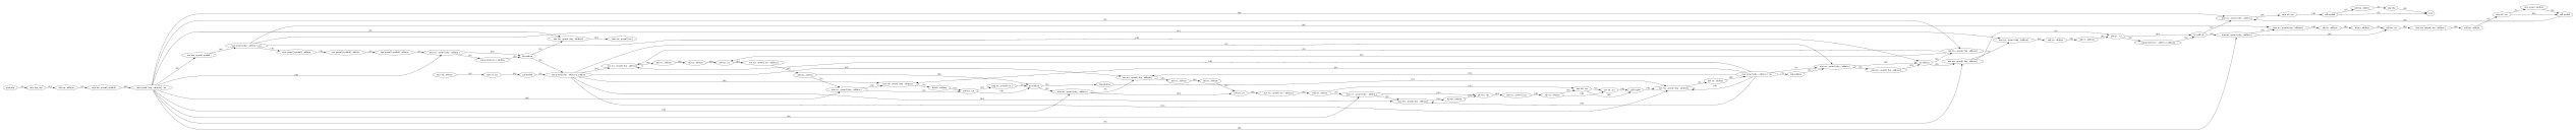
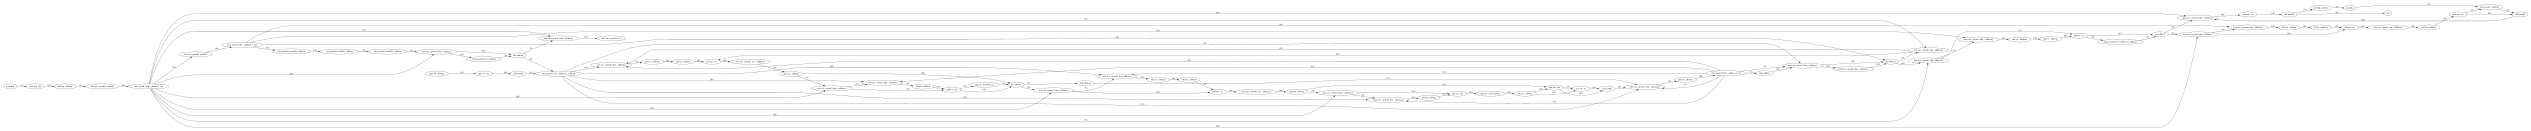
  digraph {
    fontname="Playfair Display"
    rankdir=LR
    node [fontname="Playfair Display"]
    edge [fontname="Playfair Display"]
    n1 [label="push rbp"]
    n2 [label="mov rbp , rsp"]
    n3 [label="sub rsp , address"]
    n4 [label="mov rax , qword [ symbol ]"]
    n5 [label="mov qword [ rbp - address ] , rax"]
    n6 [label="mov rax , qword [ symbol ]"]
    n7 [label="mov rax , qword [ rbp - address ]"]
    n8 [label="mov rax , qword [ rbp - address ]"]
    n9 [label="mov rax , qword [ rbp - address ]"]
    n10 [label="mov rax , qword [ rbp - address ]"]
    n11 [label="mov rax , qword [ rbp - address ]"]
    n12 [label="mov rax , qword [ rbp - address ]"]
    n13 [label="mov rcx , qword [ rbp - address ]"]
    n14 [label="mov rax , qword [ rbp - address ]"]
    n15 [label="mov rcx , qword [ rbp - address ]"]
    n16 [label="mov qword [ rbp - address ] , rax"]
    n17 [label="cmp qword [ rax ] , address"]
    n18 [label="jbe address"]
    n19 [label="mov rax , qword [ rax ]"]
    n20 [label="mov rcx , qword [ rbp - address ]"]
    n21 [label="add rax , rcx"]
    n22 [label="mov rdi , rax"]
    n23 [label="mov rcx , qword [ rbp - address ]"]
    n24 [label="add rax , rcx"]
    n25 [label="mov rcx , qword [ rbp - address ]"]
    n26 [label="add rax , rcx"]
    n27 [label="mov rdx , qword [ rbp - address ]"]
    n28 [label="add rcx , rdx"]
    n29 [label="mov rcx , qword [ rbp - address ]"]
    n30 [label="add rax , rcx"]
    n31 [label="mov rdx , qword [ rbp - address ]"]
    n32 [label="add rcx , rdx"]
    n33 [label="mov qword [ symbol ] , address"]
    n34 [label="jae address"]
    n35 [label="mov qword [ symbol ] , address"]
    n36 [label="sub rcx , address"]
    n37 [label="sub rcx , address"]
    n38 [label="mov qword [ symbol ] , address"]
    n39 [label="mov qword [ rbp - address ] , address"]
    n40 [label="mov rax , qword [ rbp - address ]"]
    n41 [label="mov rax , qword [ rbp - address ]"]
    n42 [label="cmp rax , qword [ rbp - address ]"]
    n43 [label="sub rcx , address"]
    n44 [label="shl rdx , address"]
    n45 [label="sub rcx , address"]
    n46 [label="shl rdx , address"]
    n47 [label="add rax , address"]
    n48 [label="mov edi , address"]
    n49 [label="mov rsi , rax"]
    n50 [label="call symbol"]
    n51 [label="cmp qword [ rax + address ] , address"]
    n52 [label="jae address"]
    n53 [label="shl rcx , address"]
    n54 [label="call symbol"]
    n55 [label="mov rax , qword [ rax + address ]"]
    n56 [label="mov rax , qword [ rax + address ]"]
    n57 [label="shl rcx , address"]
    n58 [label="add rax , address"]
    n59 [label="jne address"]
    n60 [label="jmp address"]
    n61 [label="cmp rax , qword [ rcx ]"]
    n62 [label="mov rax , qword [ rax + address ]"]
    n63 [label="add rsp , address"]
    n64 [label=retn]
    n65 [label="pop rbp"]
    n66 [label="shl rcx , address"]
    n67 [label="add rax , address"]
    n68 [label="mov rdi , rax"]
    n69 [label="mov qword , address"]
    n70 [label="call symbol"]
    n71 [label="shl rcx , address"]
    n72 [label="add rax , address"]
    n73 [label="mov rdi , rax"]
    n74 [label="mov rsi , rcx"]
    n75 [label="call symbol"]
    n76 [label="mov rcx , qword [ rcx ]"]
    n77 [label="sub rcx , address"]
    n78 [label="mov qword [ rbp - address ] , rax"]
    n79 [label="jmp address"]
    n1 -> n2 [label=CFG]
    n2 -> n3 [label=CFG]
    n3 -> n4 [label=CFG]
    n4 -> n5 [label=DFG]
    n5 -> n6 [label=CFG]
    n5 -> n7 [label=DFG]
    n5 -> n8 [label=DFG]
    n5 -> n9 [label=DFG]
    n5 -> n10 [label=DFG]
    n5 -> n11 [label=DFG]
    n5 -> n12 [label=DFG]
    n5 -> n13 [label=DFG]
    n5 -> n14 [label=DFG]
    n5 -> n15 [label=DFG]
    n6 -> n16 [label=DFG]
    n7 -> n17 [label=CFG]
    n7 -> n18 [label=DFG]
    n8 -> n19 [label=DFG]
    n9 -> n20 [label=CFG]
    n9 -> n21 [label=DFG]
    n10 -> n22 [label=DFG]
    n11 -> n23 [label=CFG]
    n11 -> n24 [label=DFG]
    n12 -> n25 [label=CFG]
    n12 -> n26 [label=DFG]
    n13 -> n27 [label=CFG]
    n13 -> n28 [label=DFG]
    n14 -> n29 [label=CFG]
    n14 -> n30 [label=DFG]
    n15 -> n31 [label=CFG]
    n15 -> n32 [label=DFG]
    n16 -> n20 [label=DFG]
    n16 -> n23 [label=DFG]
    n16 -> n33 [label=CFG]
    n16 -> n34 [label=DFG]
    n17 -> n18 [label=CFG]
    n18 -> n8 [label=CFG]
    n18 -> n39 [label=CFG]
    n20 -> n36 [label=DFG]
    n21 -> n51 [label=CFG]
    n21 -> n52 [label=DFG]
    n22 -> n54 [label=DFG]
    n23 -> n37 [label=DFG]
    n24 -> n55 [label=DFG]
    n25 -> n43 [label=DFG]
    n26 -> n56 [label=DFG]
    n27 -> n44 [label=DFG]
    n28 -> n59 [label=DFG]
    n28 -> n61 [label=CFG]
    n29 -> n45 [label=DFG]
    n30 -> n62 [label=DFG]
    n31 -> n46 [label=DFG]
    n32 -> n76 [label=DFG]
    n33 -> n35 [label=CFG]
    n34 -> n9 [label=CFG]
    n34 -> n12 [label=CFG]
    n35 -> n38 [label=CFG]
    n36 -> n53 [label=DFG]
    n37 -> n66 [label=DFG]
    n38 -> n7 [label=CFG]
    n39 -> n25 [label=DFG]
    n39 -> n27 [label=DFG]
    n39 -> n29 [label=DFG]
    n39 -> n31 [label=DFG]
    n39 -> n40 [label=DFG]
    n39 -> n41 [label=DFG]
    n40 -> n34 [label=DFG]
    n40 -> n42 [label=CFG]
    n41 -> n47 [label=DFG]
    n42 -> n34 [label=CFG]
    n43 -> n57 [label=DFG]
    n44 -> n28 [label=DFG]
    n45 -> n71 [label=DFG]
    n46 -> n32 [label=DFG]
    n47 -> n78 [label=DFG]
    n48 -> n49 [label=CFG]
    n49 -> n50 [label=DFG]
    n50 -> n39 [label=CFG]
    n51 -> n52 [label=CFG]
    n52 -> n10 [label=CFG]
    n52 -> n11 [label=CFG]
    n53 -> n21 [label=DFG]
    n54 -> n63 [label=CFG]
    n54 -> n64 [label=DFG]
    n55 -> n67 [label=DFG]
    n56 -> n58 [label=DFG]
    n57 -> n26 [label=DFG]
    n58 -> n13 [label=CFG]
    n58 -> n59 [label=DFG]
    n59 -> n14 [label=CFG]
    n59 -> n60 [label=CFG]
    n60 -> n41 [label=CFG]
    n61 -> n59 [label=CFG]
    n62 -> n72 [label=DFG]
    n63 -> n65 [label=CFG]
-   n65 -> n64 [label=CFG]
+   n65 -> n69 [label=CFG]
    n66 -> n24 [label=DFG]
    n67 -> n68 [label=DFG]
    n68 -> n69 [label=CFG]
    n68 -> n70 [label=DFG]
    n69 -> n70 [label=CFG]
    n70 -> n10 [label=CFG]
    n71 -> n30 [label=DFG]
    n72 -> n15 [label=CFG]
    n72 -> n73 [label=DFG]
    n73 -> n74 [label=CFG]
    n73 -> n75 [label=DFG]
    n74 -> n75 [label=DFG]
    n75 -> n41 [label=CFG]
    n76 -> n77 [label=DFG]
    n77 -> n73 [label=CFG]
    n77 -> n74 [label=DFG]
    n78 -> n25 [label=DFG]
    n78 -> n27 [label=DFG]
    n78 -> n29 [label=DFG]
    n78 -> n31 [label=DFG]
    n78 -> n40 [label=DFG]
    n78 -> n41 [label=DFG]
    n78 -> n79 [label=CFG]
    n79 -> n40 [label=CFG]
  }
